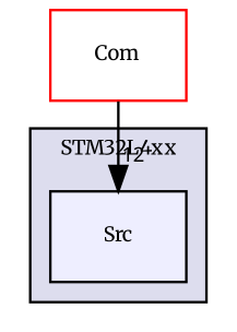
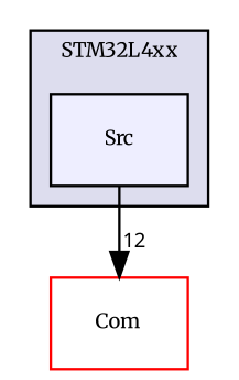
  digraph {
    compound=true
    fontname=Merriweather
    node [fontname=Merriweather fontsize=8 shape=box style=filled]
    n1 [fillcolor="#eeeeff" label=Src pencolor=black]
    n2 [color=red fillcolor=white label=Com]
    subgraph cluster_1 {
      bgcolor="#ddddee"
      fontsize=8
      label=STM32L4xx
      pencolor=black
      n1
    }
-   n2 -> n1 [headlabel=12 labeldistance=1.5 labelfontname=Sans labelfontsize=8 fontname=Merriweather]
+   n1 -> n2 [headlabel=12 labeldistance=1.5 labelfontname=Sans labelfontsize=8 fontname=Merriweather]
  }
